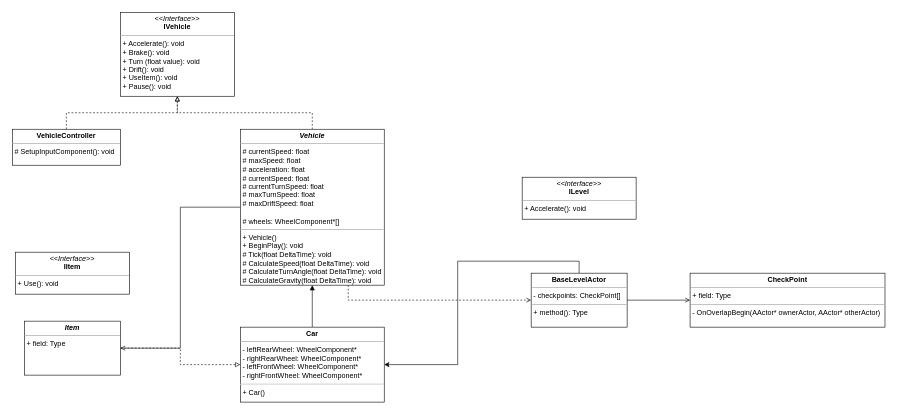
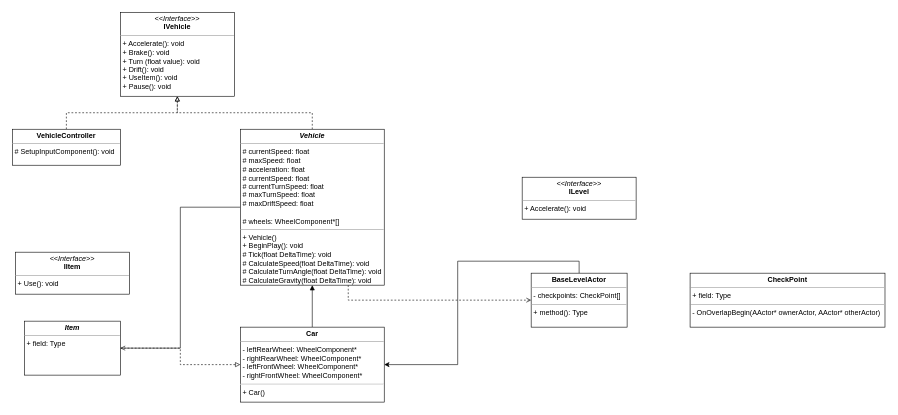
  <mxCell id="0" />
  <mxCell id="1" parent="0" />
  <mxCell id="2" value="&lt;p style=&quot;margin: 0px ; margin-top: 4px ; text-align: center&quot;&gt;&lt;i&gt;&amp;lt;&amp;lt;Interface&amp;gt;&amp;gt;&lt;/i&gt;&lt;br&gt;&lt;b&gt;IVehicle&lt;/b&gt;&lt;/p&gt;&lt;hr size=&quot;1&quot;&gt;&lt;p style=&quot;margin: 0px ; margin-left: 4px&quot;&gt;&lt;/p&gt;&lt;p style=&quot;margin: 0px ; margin-left: 4px&quot;&gt;+ Accelerate(): void&lt;/p&gt;&lt;p style=&quot;margin: 0px ; margin-left: 4px&quot;&gt;+ Brake(): void&lt;br&gt;+ Turn (float value): void&lt;/p&gt;&lt;p style=&quot;margin: 0px ; margin-left: 4px&quot;&gt;+ Drift(): void&lt;br&gt;&lt;/p&gt;&lt;p style=&quot;margin: 0px ; margin-left: 4px&quot;&gt;+ UseItem(): void&lt;br&gt;&lt;/p&gt;&lt;p style=&quot;margin: 0px ; margin-left: 4px&quot;&gt;+ Pause(): void&lt;/p&gt;" style="verticalAlign=top;align=left;overflow=fill;fontSize=12;fontFamily=Helvetica;html=1;" parent="1" vertex="1"><mxGeometry x="200" y="20" width="190" height="140" as="geometry" /></mxCell>
  <mxCell id="3" style="edgeStyle=orthogonalEdgeStyle;rounded=0;orthogonalLoop=1;jettySize=auto;html=1;exitX=0.5;exitY=0;exitDx=0;exitDy=0;endArrow=block;endFill=0;dashed=1;" parent="1" source="6" target="2" edge="1"><mxGeometry relative="1" as="geometry" /></mxCell>
  <mxCell id="4" style="edgeStyle=orthogonalEdgeStyle;rounded=0;orthogonalLoop=1;jettySize=auto;html=1;exitX=0;exitY=0.5;exitDx=0;exitDy=0;entryX=1;entryY=0.5;entryDx=0;entryDy=0;endArrow=open;endFill=0;" parent="1" source="6" target="11" edge="1"><mxGeometry relative="1" as="geometry" /></mxCell>
  <mxCell id="5" style="edgeStyle=orthogonalEdgeStyle;rounded=0;orthogonalLoop=1;jettySize=auto;html=1;exitX=0.75;exitY=1;exitDx=0;exitDy=0;endArrow=open;endFill=0;dashed=1;" parent="1" source="6" target="14" edge="1"><mxGeometry relative="1" as="geometry" /></mxCell>
  <mxCell id="6" value="&lt;p style=&quot;margin: 0px ; margin-top: 4px ; text-align: center&quot;&gt;&lt;b&gt;&lt;i&gt;Vehicle&lt;/i&gt;&lt;/b&gt;&lt;/p&gt;&lt;hr size=&quot;1&quot;&gt;&lt;p style=&quot;margin: 0px ; margin-left: 4px&quot;&gt;# currentSpeed: float&lt;/p&gt;&lt;p style=&quot;margin: 0px ; margin-left: 4px&quot;&gt;# maxSpeed: float&lt;br&gt;&lt;/p&gt;&lt;p style=&quot;margin: 0px ; margin-left: 4px&quot;&gt;# acceleration: float&lt;br&gt;&lt;/p&gt;&lt;p style=&quot;margin: 0px ; margin-left: 4px&quot;&gt;# currentSpeed: float&lt;br&gt;&lt;/p&gt;&lt;p style=&quot;margin: 0px ; margin-left: 4px&quot;&gt;# currentTurnSpeed: float&lt;/p&gt;&lt;p style=&quot;margin: 0px ; margin-left: 4px&quot;&gt;# maxTurnSpeed: float&lt;br&gt;&lt;/p&gt;&lt;p style=&quot;margin: 0px ; margin-left: 4px&quot;&gt;# maxDriftSpeed: float&lt;br&gt;&lt;/p&gt;&lt;p style=&quot;margin: 0px ; margin-left: 4px&quot;&gt;&lt;br&gt;&lt;/p&gt;&lt;p style=&quot;margin: 0px ; margin-left: 4px&quot;&gt;# wheels: WheelComponent*[]&lt;/p&gt;&lt;hr size=&quot;1&quot;&gt;&lt;p style=&quot;margin: 0px ; margin-left: 4px&quot;&gt;+ Vehicle()&lt;/p&gt;&lt;p style=&quot;margin: 0px ; margin-left: 4px&quot;&gt;+ BeginPlay(): void&lt;/p&gt;&lt;p style=&quot;margin: 0px ; margin-left: 4px&quot;&gt;# Tick(float DeltaTime): void&lt;/p&gt;&lt;p style=&quot;margin: 0px ; margin-left: 4px&quot;&gt;# CalculateSpeed(float DeltaTime): void&lt;/p&gt;&lt;p style=&quot;margin: 0px ; margin-left: 4px&quot;&gt;# CalculateTurnAngle(float DeltaTime): void&lt;/p&gt;&lt;p style=&quot;margin: 0px ; margin-left: 4px&quot;&gt;# CalculateGravity(float DeltaTime): void&lt;/p&gt;" style="verticalAlign=top;align=left;overflow=fill;fontSize=12;fontFamily=Helvetica;html=1;" parent="1" vertex="1"><mxGeometry x="400" y="215" width="240" height="260" as="geometry" /></mxCell>
  <mxCell id="7" style="edgeStyle=orthogonalEdgeStyle;rounded=0;orthogonalLoop=1;jettySize=auto;html=1;exitX=0.5;exitY=0;exitDx=0;exitDy=0;dashed=1;endArrow=block;endFill=0;" parent="1" source="8" target="2" edge="1"><mxGeometry relative="1" as="geometry"><mxPoint x="260" y="210" as="targetPoint" /></mxGeometry></mxCell>
  <mxCell id="8" value="&lt;p style=&quot;margin: 0px ; margin-top: 4px ; text-align: center&quot;&gt;&lt;b&gt;VehicleController&lt;/b&gt;&lt;/p&gt;&lt;hr size=&quot;1&quot;&gt;&lt;p style=&quot;margin: 0px ; margin-left: 4px&quot;&gt;# SetupInputComponent(): void&lt;/p&gt;" style="verticalAlign=top;align=left;overflow=fill;fontSize=12;fontFamily=Helvetica;html=1;" parent="1" vertex="1"><mxGeometry x="20" y="215" width="180" height="60" as="geometry" /></mxCell>
  <mxCell id="9" value="&lt;p style=&quot;margin: 0px ; margin-top: 4px ; text-align: center&quot;&gt;&lt;i&gt;&amp;lt;&amp;lt;Interface&amp;gt;&amp;gt;&lt;/i&gt;&lt;br&gt;&lt;b&gt;IItem&lt;/b&gt;&lt;/p&gt;&lt;hr size=&quot;1&quot;&gt;&lt;p style=&quot;margin: 0px ; margin-left: 4px&quot;&gt;&lt;/p&gt;&lt;p style=&quot;margin: 0px ; margin-left: 4px&quot;&gt;+ Use(): void&lt;br&gt;&lt;/p&gt;" style="verticalAlign=top;align=left;overflow=fill;fontSize=12;fontFamily=Helvetica;html=1;" parent="1" vertex="1"><mxGeometry x="25" y="420" width="190" height="70" as="geometry" /></mxCell>
  <mxCell id="10" style="edgeStyle=orthogonalEdgeStyle;rounded=0;orthogonalLoop=1;jettySize=auto;html=1;dashed=1;endArrow=block;endFill=0;" parent="1" source="11" target="17" edge="1"><mxGeometry relative="1" as="geometry" /></mxCell>
  <mxCell id="11" value="&lt;p style=&quot;margin: 0px ; margin-top: 4px ; text-align: center&quot;&gt;&lt;b&gt;&lt;i&gt;Item&lt;/i&gt;&lt;/b&gt;&lt;/p&gt;&lt;hr size=&quot;1&quot;&gt;&lt;p style=&quot;margin: 0px ; margin-left: 4px&quot;&gt;+ field: Type&lt;/p&gt;" style="verticalAlign=top;align=left;overflow=fill;fontSize=12;fontFamily=Helvetica;html=1;" parent="1" vertex="1"><mxGeometry x="40" y="535" width="160" height="90" as="geometry" /></mxCell>
- <mxCell id="12" style="edgeStyle=orthogonalEdgeStyle;rounded=0;orthogonalLoop=1;jettySize=auto;html=1;exitX=1;exitY=0.5;exitDx=0;exitDy=0;entryX=0;entryY=0.5;entryDx=0;entryDy=0;endArrow=open;endFill=0;" parent="1" source="14" target="15" edge="1"><mxGeometry relative="1" as="geometry" /></mxCell>
  <mxCell id="13" style="edgeStyle=orthogonalEdgeStyle;rounded=0;orthogonalLoop=1;jettySize=auto;html=1;exitX=0.5;exitY=0;exitDx=0;exitDy=0;" parent="1" source="14" target="17" edge="1"><mxGeometry relative="1" as="geometry" /></mxCell>
  <mxCell id="14" value="&lt;p style=&quot;margin: 0px ; margin-top: 4px ; text-align: center&quot;&gt;&lt;b&gt;BaseLevelActor&lt;/b&gt;&lt;/p&gt;&lt;hr size=&quot;1&quot;&gt;&lt;p style=&quot;margin: 0px ; margin-left: 4px&quot;&gt;- checkpoints: CheckPoint[]&lt;/p&gt;&lt;hr size=&quot;1&quot;&gt;&lt;p style=&quot;margin: 0px ; margin-left: 4px&quot;&gt;+ method(): Type&lt;/p&gt;" style="verticalAlign=top;align=left;overflow=fill;fontSize=12;fontFamily=Helvetica;html=1;" parent="1" vertex="1"><mxGeometry x="885" y="455" width="160" height="90" as="geometry" /></mxCell>
  <mxCell id="15" value="&lt;p style=&quot;margin: 0px ; margin-top: 4px ; text-align: center&quot;&gt;&lt;b&gt;CheckPoint&lt;/b&gt;&lt;/p&gt;&lt;hr size=&quot;1&quot;&gt;&lt;p style=&quot;margin: 0px ; margin-left: 4px&quot;&gt;+ field: Type&lt;/p&gt;&lt;hr size=&quot;1&quot;&gt;&lt;p style=&quot;margin: 0px ; margin-left: 4px&quot;&gt;&lt;span style=&quot;background-color: rgb(255 , 255 , 255)&quot;&gt;-&amp;nbsp;&lt;font color=&quot;#030303&quot;&gt;OnOverlapBegin(AActor* ownerActor, AActor* otherActor)&lt;/font&gt;&lt;/span&gt;&lt;/p&gt;" style="verticalAlign=top;align=left;overflow=fill;fontSize=12;fontFamily=Helvetica;html=1;" parent="1" vertex="1"><mxGeometry x="1150" y="455" width="325" height="90" as="geometry" /></mxCell>
  <mxCell id="16" style="edgeStyle=orthogonalEdgeStyle;rounded=0;orthogonalLoop=1;jettySize=auto;html=1;exitX=0.5;exitY=0;exitDx=0;exitDy=0;entryX=0.5;entryY=1;entryDx=0;entryDy=0;endArrow=block;endFill=1;" parent="1" source="17" target="6" edge="1"><mxGeometry relative="1" as="geometry" /></mxCell>
  <mxCell id="17" value="&lt;p style=&quot;margin: 0px ; margin-top: 4px ; text-align: center&quot;&gt;&lt;b&gt;Car&lt;/b&gt;&lt;/p&gt;&lt;hr size=&quot;1&quot;&gt;&lt;p style=&quot;margin: 0px ; margin-left: 4px&quot;&gt;- leftRearWheel: WheelComponent*&lt;/p&gt;&lt;p style=&quot;margin: 0px ; margin-left: 4px&quot;&gt;- rightRearWheel: WheelComponent*&lt;br&gt;&lt;/p&gt;&lt;p style=&quot;margin: 0px ; margin-left: 4px&quot;&gt;- leftFrontWheel: WheelComponent*&lt;br&gt;&lt;/p&gt;&lt;p style=&quot;margin: 0px ; margin-left: 4px&quot;&gt;- rightFrontWheel: WheelComponent*&lt;br&gt;&lt;/p&gt;&lt;hr&gt;&lt;p style=&quot;margin: 0px ; margin-left: 4px&quot;&gt;&lt;span&gt;+ Car()&lt;/span&gt;&lt;br&gt;&lt;/p&gt;" style="verticalAlign=top;align=left;overflow=fill;fontSize=12;fontFamily=Helvetica;html=1;" parent="1" vertex="1"><mxGeometry x="400" y="545" width="240" height="125" as="geometry" /></mxCell>
  <mxCell id="18" value="&lt;p style=&quot;margin: 0px ; margin-top: 4px ; text-align: center&quot;&gt;&lt;i&gt;&amp;lt;&amp;lt;Interface&amp;gt;&amp;gt;&lt;/i&gt;&lt;br&gt;&lt;b&gt;ILevel&lt;/b&gt;&lt;/p&gt;&lt;hr size=&quot;1&quot;&gt;&lt;p style=&quot;margin: 0px ; margin-left: 4px&quot;&gt;&lt;/p&gt;&lt;p style=&quot;margin: 0px ; margin-left: 4px&quot;&gt;+ Accelerate(): void&lt;/p&gt;" style="verticalAlign=top;align=left;overflow=fill;fontSize=12;fontFamily=Helvetica;html=1;" parent="1" vertex="1"><mxGeometry x="870" y="295" width="190" height="70" as="geometry" /></mxCell>
